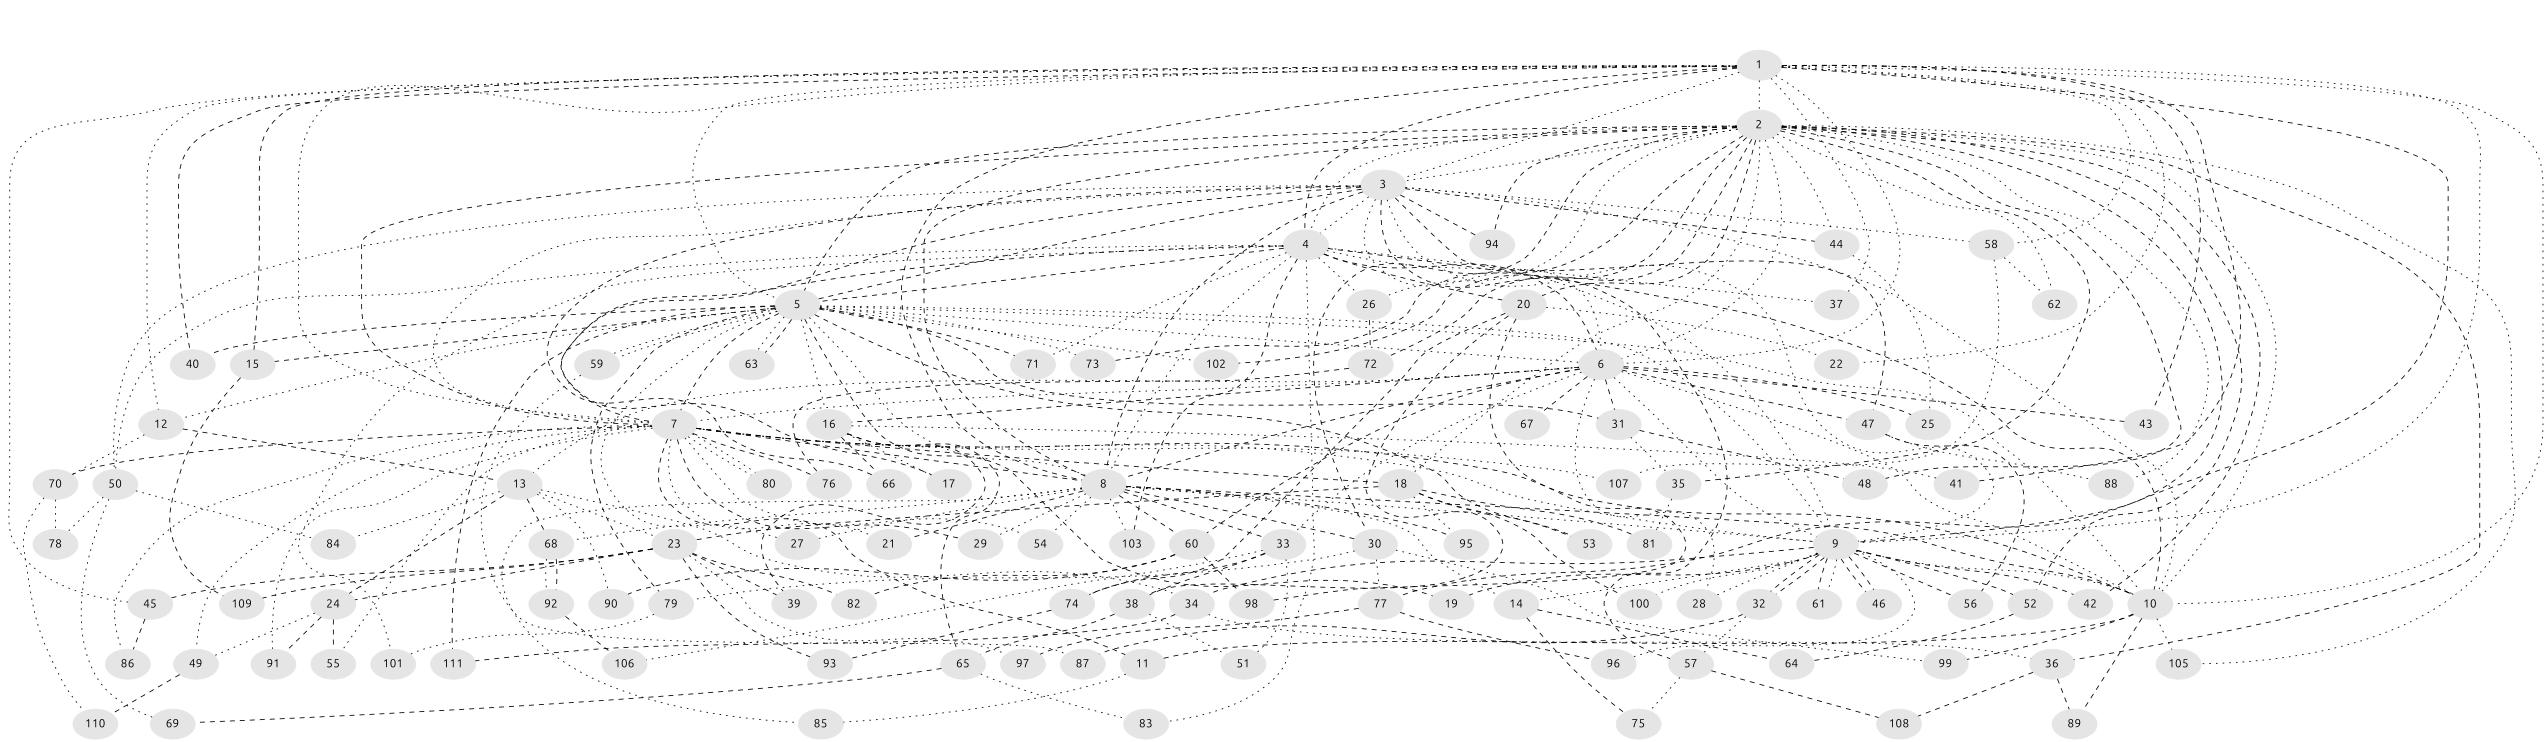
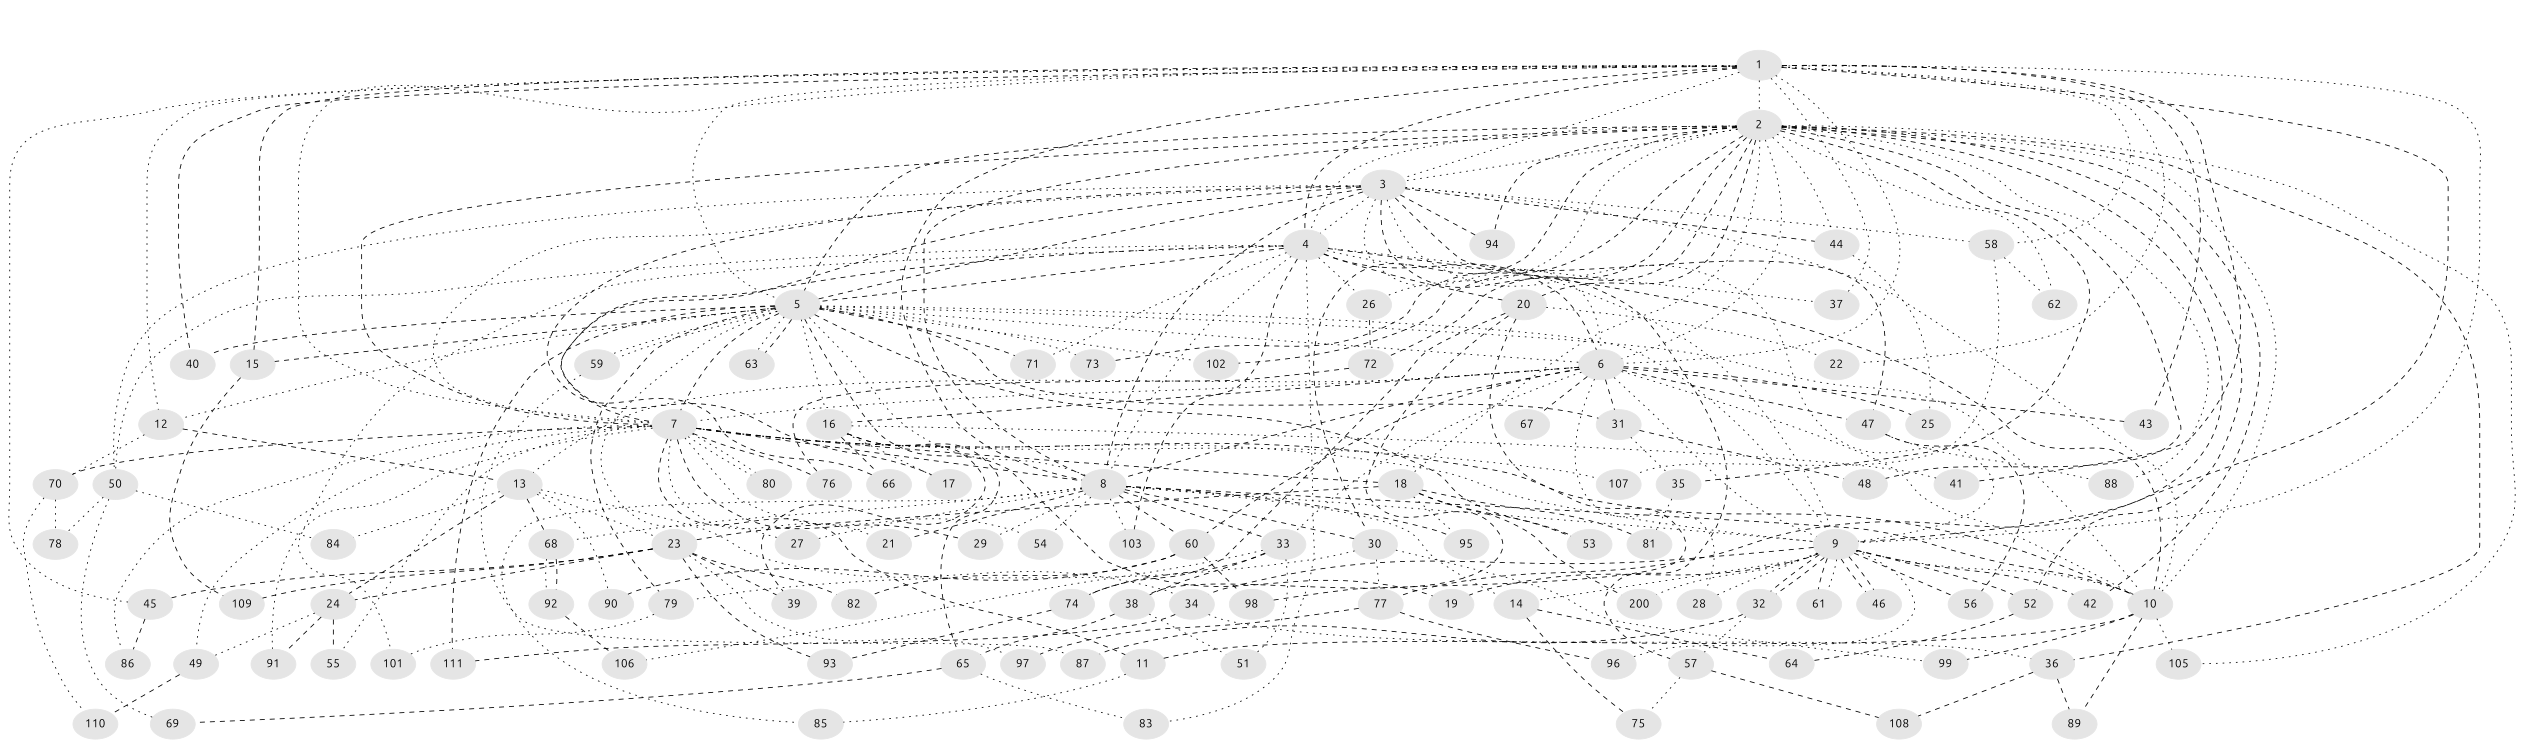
  graph {
    fontname=Ubuntu
    node [color=gray90 fontname=Ubuntu style=filled]
    edge [fontname=Ubuntu style=dashed]
    1
    2
    3
    4
    5
    6
    7
    8
    9
    10
    12
    15
    22
    37
    40
    41
    43
    45
    58
    77
    18
    20
    26
    30
    35
    36
    42
    44
    48
    52
    62
    72
    73
    88
    94
    102
    105
    17
    47
    50
    57
    66
    71
    83
    101
    103
    16
    19
    27
    31
    53
    59
    63
    79
    111
    25
    13
    28
    33
    60
    67
    11
    21
    29
    49
    54
    55
    70
    76
    80
    86
    91
    107
    14
    68
    85
    95
    32
    34
    46
    56
    61
    96
-   100
+   100 [label=200]
    89
    99
    109
    97
    23
    81
    38
    74
    98
    108
    64
    84
    69
    78
    75
    39
    65
    87
    24
    90
    51
    106
    82
    110
    92
    93
    1 -- 2 [style=dotted]
    1 -- 3 [style=dotted]
    1 -- 4
    1 -- 5 [style=dotted]
    1 -- 6 [style=dotted]
    1 -- 7 [style=dotted]
    1 -- 8
    1 -- 9 [style=dotted]
-   1 -- 10 [style=dotted]
    1 -- 12 [style=dotted]
    1 -- 15
    1 -- 22 [style=dotted]
    1 -- 37 [style=dotted]
    1 -- 40
    1 -- 41
    1 -- 43
    1 -- 45 [style=dotted]
    1 -- 58 [style=dotted]
    1 -- 77
    2 -- 3 [style=dotted]
    2 -- 4 [style=dotted]
    2 -- 5
    2 -- 6 [style=dotted]
    2 -- 7
    2 -- 8
    2 -- 9
    2 -- 10 [style=dotted]
    2 -- 18 [style=dotted]
    2 -- 20
    2 -- 26 [style=dotted]
    2 -- 30
    2 -- 35
    2 -- 36
    2 -- 42
    2 -- 44 [style=dotted]
    2 -- 48
    2 -- 52
    2 -- 62 [style=dotted]
    2 -- 72
    2 -- 73
    2 -- 88 [style=dotted]
    2 -- 94
    2 -- 102
    2 -- 105 [style=dotted]
    3 -- 4 [style=dotted]
    3 -- 5
    3 -- 6 [style=dotted]
    3 -- 7 [style=dotted]
    3 -- 8
    3 -- 9 [style=dotted]
    3 -- 10 [style=dotted]
    3 -- 58 [style=dotted]
    3 -- 44
    3 -- 94
    3 -- 17
    3 -- 47
    3 -- 50 [style=dotted]
    3 -- 57
    3 -- 66
    4 -- 5
    4 -- 6
    4 -- 7
    4 -- 8 [style=dotted]
    4 -- 9 [style=dotted]
    4 -- 10
    4 -- 37 [style=dotted]
    4 -- 20
    4 -- 26 [style=dotted]
    4 -- 50 [style=dotted]
    4 -- 71 [style=dotted]
    4 -- 83 [style=dotted]
    4 -- 101 [style=dotted]
    4 -- 103
    5 -- 6 [style=dotted]
    5 -- 7
    5 -- 8 [style=dotted]
    5 -- 9 [style=dotted]
    5 -- 10 [style=dotted]
    5 -- 12 [style=dotted]
    5 -- 15
    5 -- 40
    5 -- 73 [style=dotted]
    5 -- 102 [style=dotted]
    5 -- 71
    5 -- 16 [style=dotted]
    5 -- 19
    5 -- 27 [style=dotted]
    5 -- 31
    5 -- 53
    5 -- 59 [style=dotted]
    5 -- 59 [style=dotted]
    5 -- 63 [style=dotted]
    5 -- 63
    5 -- 79
    5 -- 111
    6 -- 7 [style=dotted]
    6 -- 8
    6 -- 9 [style=dotted]
    6 -- 10 [style=dotted]
    6 -- 43
    6 -- 47
    6 -- 16
    6 -- 31
    6 -- 25
    6 -- 13 [style=dotted]
    6 -- 28 [style=dotted]
    6 -- 33 [style=dotted]
    6 -- 60
    6 -- 67
    7 -- 8
    7 -- 9 [style=dotted]
    7 -- 10
    7 -- 18
    7 -- 11
    7 -- 21 [style=dotted]
    7 -- 29
    7 -- 49 [style=dotted]
    7 -- 54 [style=dotted]
    7 -- 55 [style=dotted]
    7 -- 70
    7 -- 76
    7 -- 80 [style=dotted]
    7 -- 80 [style=dotted]
    7 -- 86 [style=dotted]
    7 -- 91 [style=dotted]
    7 -- 107 [style=dotted]
    8 -- 9 [style=dotted]
    8 -- 10
    8 -- 30
    8 -- 103 [style=dotted]
    8 -- 27 [style=dotted]
    8 -- 33
    8 -- 60
    8 -- 21
    8 -- 29 [style=dotted]
    8 -- 54 [style=dotted]
    8 -- 14 [style=dotted]
    8 -- 68 [style=dotted]
    8 -- 85 [style=dotted]
    8 -- 95
    9 -- 10 [style=dotted]
    9 -- 42
    9 -- 52
    9 -- 19
    9 -- 28 [style=dotted]
    9 -- 14 [style=dotted]
    9 -- 32
    9 -- 32
    9 -- 34
    9 -- 46
    9 -- 46
    9 -- 56
    9 -- 61
    9 -- 61 [style=dotted]
    9 -- 96 [style=dotted]
    9 -- 100 [style=dotted]
    10 -- 105 [style=dotted]
    10 -- 11
    10 -- 89
    10 -- 99
    12 -- 13
    12 -- 70 [style=dotted]
    15 -- 109
    45 -- 86
    58 -- 62 [style=dotted]
    58 -- 107 [style=dotted]
    77 -- 96
    77 -- 97
    18 -- 53
    18 -- 95 [style=dotted]
    18 -- 100
    18 -- 23
    18 -- 81
    20 -- 22 [style=dotted]
    20 -- 38
    20 -- 74
    20 -- 98
    26 -- 72
    30 -- 77 [style=dotted]
    30 -- 79 [style=dotted]
    30 -- 99 [style=dotted]
    35 -- 81 [style=dotted]
    36 -- 89
    36 -- 108
    44 -- 25 [style=dotted]
    52 -- 64
    72 -- 76
    47 -- 88 [style=dotted]
    47 -- 56
    50 -- 84 [style=dotted]
    50 -- 69 [style=dotted]
    50 -- 78 [style=dotted]
    57 -- 108
    57 -- 75 [style=dotted]
    16 -- 41 [style=dotted]
    16 -- 17 [style=dotted]
    16 -- 66
    16 -- 39
    16 -- 65
    31 -- 35 [style=dotted]
    31 -- 48
    59 -- 87 [style=dotted]
    79 -- 101 [style=dotted]
    13 -- 68
    13 -- 34 [style=dotted]
    13 -- 23 [style=dotted]
    13 -- 84 [style=dotted]
    13 -- 24
    13 -- 90 [style=dotted]
    33 -- 38
    33 -- 74
    33 -- 51 [style=dotted]
    33 -- 106 [style=dotted]
    60 -- 98
    60 -- 90
    60 -- 82
    11 -- 85 [style=dotted]
    49 -- 110
    70 -- 78 [style=dotted]
    70 -- 110 [style=dotted]
    14 -- 64
    14 -- 75
    68 -- 92 [style=dotted]
    68 -- 92
    32 -- 57 [style=dotted]
    32 -- 87
    34 -- 36 [style=dotted]
    34 -- 111
    23 -- 45
    23 -- 109
    23 -- 97 [style=dotted]
    23 -- 39
    23 -- 24
    23 -- 82
    23 -- 93
    38 -- 65
    38 -- 51 [style=dotted]
    74 -- 93
    65 -- 83 [style=dotted]
    65 -- 69
    24 -- 49 [style=dotted]
    24 -- 55
    24 -- 91
    92 -- 106
  }
